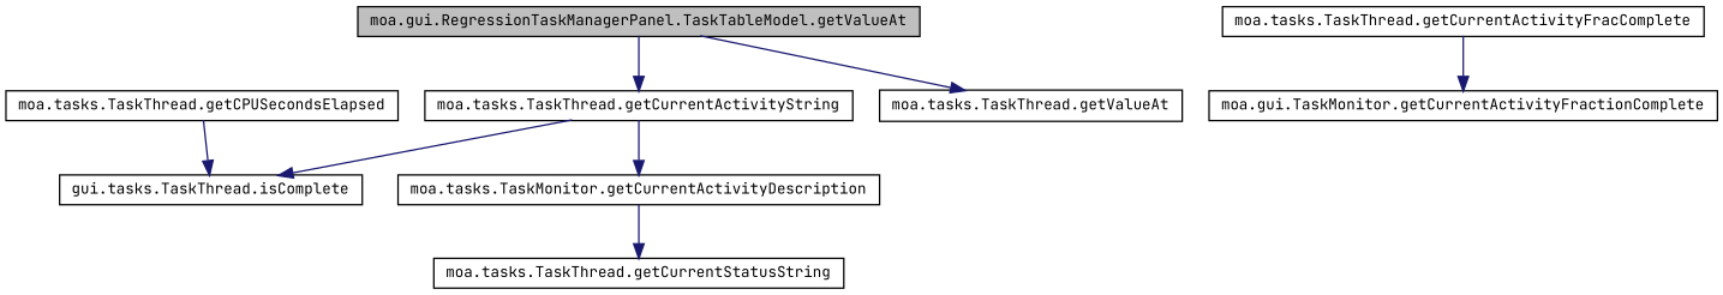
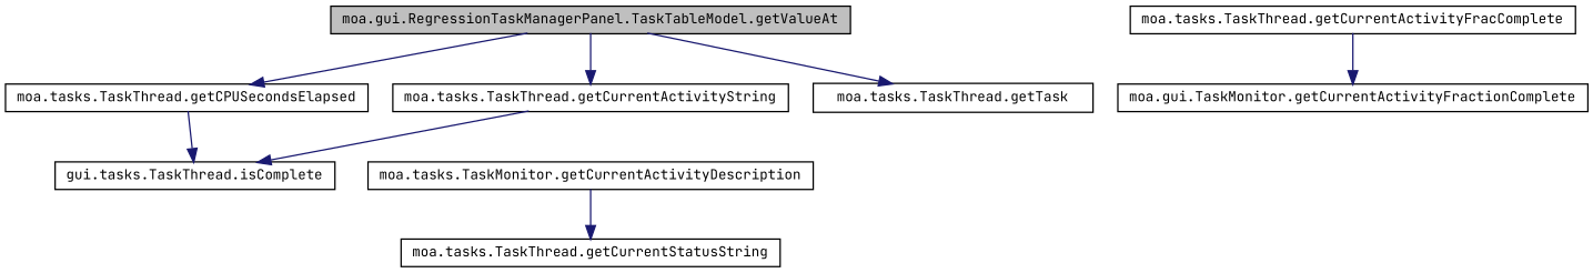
  digraph {
    fontname="JetBrains Mono"
    rankdir=TB
    node [color=black fillcolor=white fontname="JetBrains Mono" fontsize=10 shape=record style=filled]
    edge [color=midnightblue fontname="JetBrains Mono" fontsize=10 labelfontname=Helvetica labelfontsize=10 style=solid]
    n1 [fillcolor=grey75 fontcolor=black height=0.2 label="moa.gui.RegressionTaskManagerPanel.TaskTableModel.getValueAt" width=0.4]
    n2 [height=0.2 label="moa.tasks.TaskThread.getCPUSecondsElapsed" width=0.4]
    n3 [height=0.2 label="moa.tasks.TaskThread.getCurrentActivityString" width=0.4]
-   n4 [height=0.2 label="moa.tasks.TaskThread.getValueAt" width=0.4]
+   n4 [height=0.2 label="moa.tasks.TaskThread.getTask" width=0.4]
    n5 [height=0.2 label="gui.tasks.TaskThread.isComplete" width=0.4]
    n6 [height=0.2 label="moa.tasks.TaskThread.getCurrentActivityFracComplete" width=0.4]
    n7 [height=0.2 label="moa.gui.TaskMonitor.getCurrentActivityFractionComplete" width=0.4]
    n8 [height=0.2 label="moa.tasks.TaskMonitor.getCurrentActivityDescription" width=0.4]
    n9 [height=0.2 label="moa.tasks.TaskThread.getCurrentStatusString" width=0.4]
+   n1 -> n2
    n1 -> n3
    n1 -> n4
    n2 -> n5
    n3 -> n5
-   n3 -> n8
    n6 -> n7
    n8 -> n9
  }
